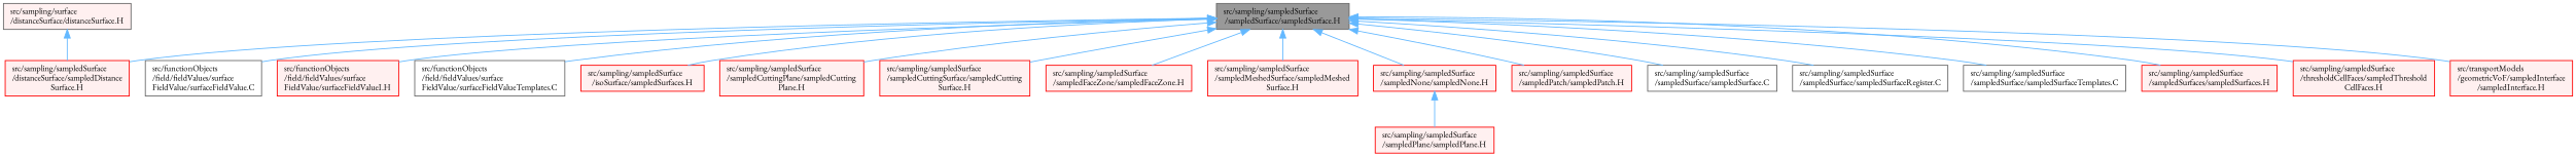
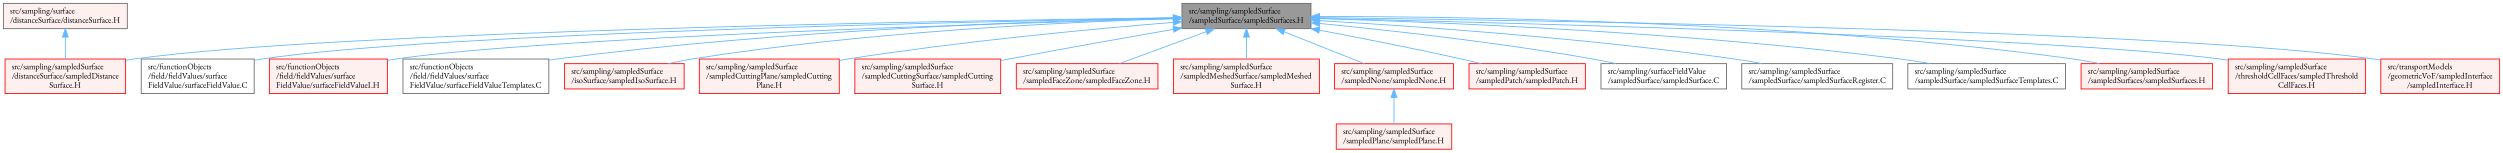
  digraph {
    fontname="EB Garamond"
    node [color=red fillcolor="#FFF0F0" fontname="EB Garamond" fontsize=10 shape=box style=filled]
    edge [color=steelblue1 dir=back fontname="EB Garamond" fontsize=10 labelfontname=Helvetica labelfontsize=10 style=solid]
-   n1 [color=gray40 fillcolor=grey60 fontcolor=black height=0.2 label="src/sampling/sampledSurface\l/sampledSurface/sampledSurface.H" width=0.4]
+   n1 [color=gray40 fillcolor=grey60 fontcolor=black height=0.2 label="src/sampling/sampledSurface\l/sampledSurface/sampledSurfaces.H" width=0.4]
    n2 [color=grey40 fillcolor=white height=0.2 label="src/functionObjects\l/field/fieldValues/surface\lFieldValue/surfaceFieldValue.C" width=0.4]
    n3 [height=0.2 label="src/functionObjects\l/field/fieldValues/surface\lFieldValue/surfaceFieldValueI.H" width=0.4]
    n4 [color=grey40 fillcolor=white height=0.2 label="src/functionObjects\l/field/fieldValues/surface\lFieldValue/surfaceFieldValueTemplates.C" width=0.4]
    n5 [height=0.2 label="src/sampling/sampledSurface\l/distanceSurface/sampledDistance\lSurface.H" width=0.4]
-   n6 [height=0.2 label="src/sampling/sampledSurface\l/isoSurface/sampledSurfaces.H" width=0.4]
+   n6 [height=0.2 label="src/sampling/sampledSurface\l/isoSurface/sampledIsoSurface.H" width=0.4]
    n7 [height=0.2 label="src/sampling/sampledSurface\l/sampledCuttingPlane/sampledCutting\lPlane.H" width=0.4]
    n8 [height=0.2 label="src/sampling/sampledSurface\l/sampledCuttingSurface/sampledCutting\lSurface.H" width=0.4]
    n9 [height=0.2 label="src/sampling/sampledSurface\l/sampledFaceZone/sampledFaceZone.H" width=0.4]
    n10 [height=0.2 label="src/sampling/sampledSurface\l/sampledMeshedSurface/sampledMeshed\lSurface.H" width=0.4]
    n11 [height=0.2 label="src/sampling/sampledSurface\l/sampledNone/sampledNone.H" width=0.4]
    n12 [height=0.2 label="src/sampling/sampledSurface\l/sampledPatch/sampledPatch.H" width=0.4]
-   n13 [color=grey40 fillcolor=white height=0.2 label="src/sampling/sampledSurface\l/sampledSurface/sampledSurface.C" width=0.4]
+   n13 [color=grey40 fillcolor=white height=0.2 label="src/sampling/surfaceFieldValue\l/sampledSurface/sampledSurface.C" width=0.4]
    n14 [color=grey40 fillcolor=white height=0.2 label="src/sampling/sampledSurface\l/sampledSurface/sampledSurfaceRegister.C" width=0.4]
    n15 [color=grey40 fillcolor=white height=0.2 label="src/sampling/sampledSurface\l/sampledSurface/sampledSurfaceTemplates.C" width=0.4]
    n16 [height=0.2 label="src/sampling/sampledSurface\l/sampledSurfaces/sampledSurfaces.H" width=0.4]
    n17 [height=0.2 label="src/sampling/sampledSurface\l/thresholdCellFaces/sampledThreshold\lCellFaces.H" width=0.4]
    n18 [height=0.2 label="src/transportModels\l/geometricVoF/sampledInterface\l/sampledInterface.H" width=0.4]
    n19 [height=0.2 label="src/sampling/sampledSurface\l/sampledPlane/sampledPlane.H" width=0.4]
    n20 [color=grey40 height=0.2 label="src/sampling/surface\l/distanceSurface/distanceSurface.H" width=0.4]
    n1 -> n2
    n1 -> n3
    n1 -> n4
    n1 -> n5
    n1 -> n6
    n1 -> n7
    n1 -> n8
    n1 -> n9
    n1 -> n10
    n1 -> n11
    n1 -> n12
    n1 -> n13
    n1 -> n14
    n1 -> n15
    n1 -> n16
    n1 -> n17
    n1 -> n18
    n11 -> n19
    n20 -> n5
  }
